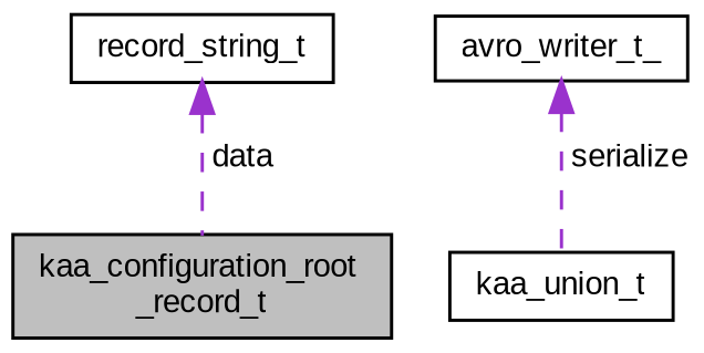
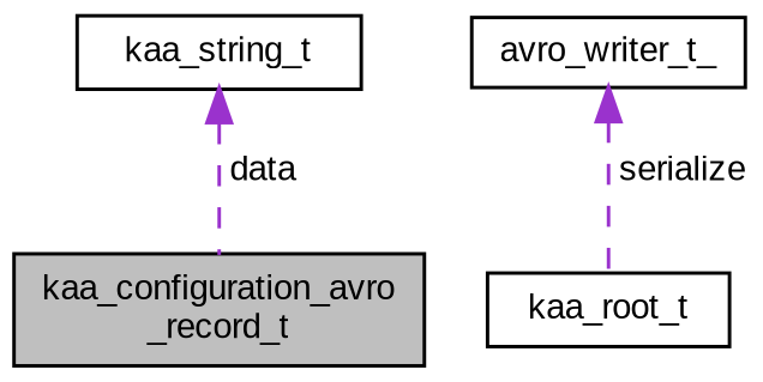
  digraph {
    fontname="Liberation Sans"
    node [color=black fontname="Liberation Sans" fontsize=10 shape=record]
    edge [color=darkorchid3 dir=back fontname="Liberation Sans" fontsize=10 labelfontname=FreeSans labelfontsize=10 style=dashed]
-   n1 [fillcolor=grey75 fontcolor=black height=0.2 label="kaa_configuration_root\l_record_t" style=filled width=0.4]
+   n1 [fillcolor=grey75 fontcolor=black height=0.2 label="kaa_configuration_avro\l_record_t" style=filled width=0.4]
    n2 [height=0.2 label=avro_writer_t_ width=0.4]
-   n3 [height=0.2 label=kaa_union_t width=0.4]
-   n4 [height=0.2 label=record_string_t width=0.4]
+   n3 [height=0.2 label=kaa_root_t width=0.4]
+   n4 [height=0.2 label=kaa_string_t width=0.4]
    n2 -> n3 [label=" serialize"]
    n4 -> n1 [label=" data"]
  }
